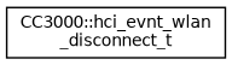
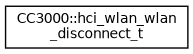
  digraph {
    rankdir=LR
-   n1 [color=black fillcolor=white fontname=Helvetica fontsize=10 height=0.2 label="CC3000::hci_evnt_wlan\l_disconnect_t" shape=record style=filled width=0.4]
+   n1 [color=black fillcolor=white fontname=Helvetica fontsize=10 height=0.2 label="CC3000::hci_wlan_wlan\l_disconnect_t" shape=record style=filled width=0.4]
  }
